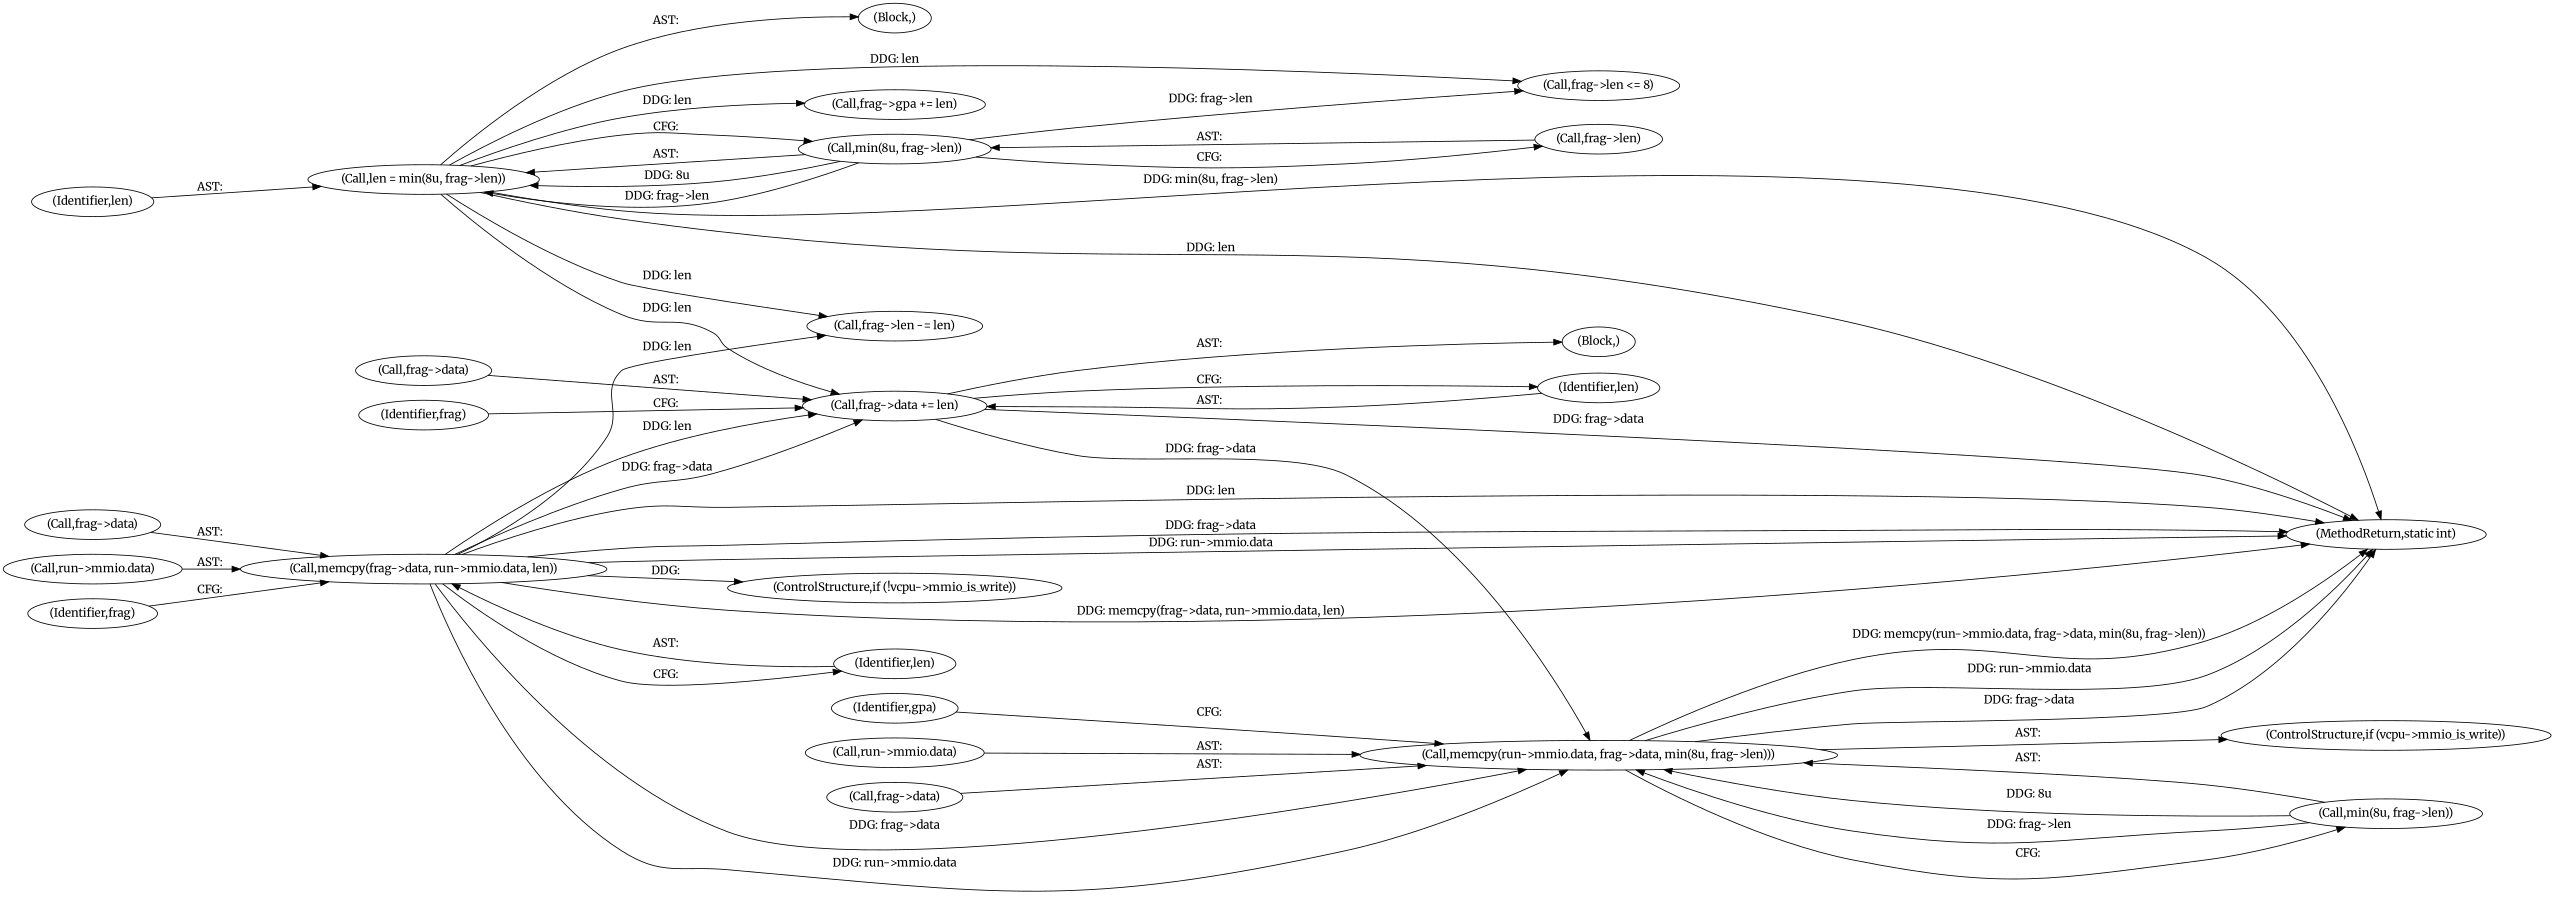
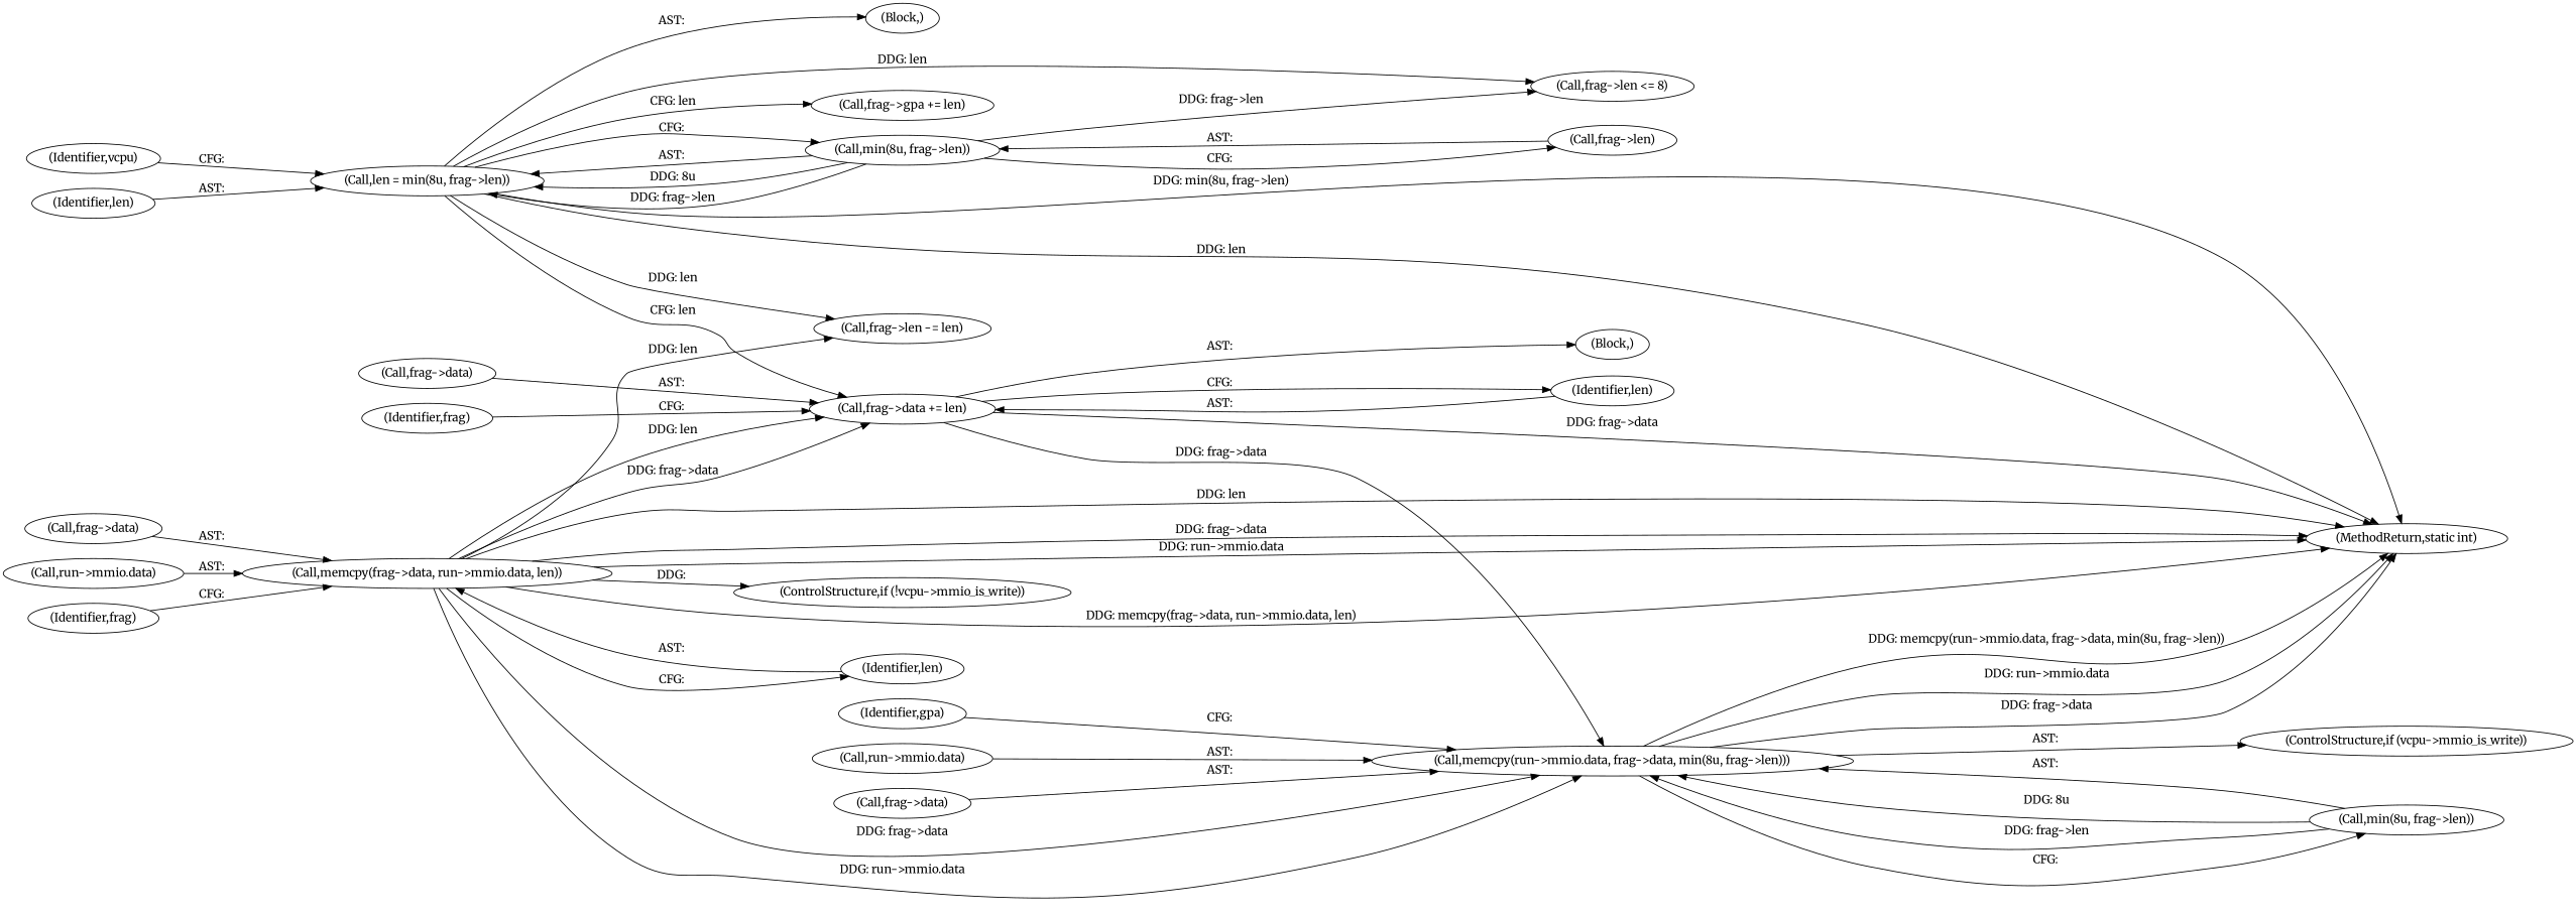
  digraph {
    fontname=Merriweather
    rankdir=LR
    node [fontname=Merriweather]
    edge [fontname=Merriweather]
    n1 [label="(Call,frag->data += len)"]
    n2 [label="(Call,memcpy(run->mmio.data, frag->data, min(8u, frag->len)))"]
    n3 [label="(MethodReturn,static int)"]
    n4 [label="(Block,)"]
    n5 [label="(Identifier,len)"]
    n6 [label="(ControlStructure,if (vcpu->mmio_is_write))"]
    n7 [label="(Call,min(8u, frag->len))"]
    n8 [label="(Call,memcpy(frag->data, run->mmio.data, len))"]
    n9 [label="(ControlStructure,if (!vcpu->mmio_is_write))"]
    n10 [label="(Identifier,len)"]
    n11 [label="(Call,frag->len -= len)"]
    n12 [label="(Call,frag->gpa += len)"]
    n13 [label="(Call,len = min(8u, frag->len))"]
    n14 [label="(Call,min(8u, frag->len))"]
    n15 [label="(Block,)"]
    n16 [label="(Call,frag->len <= 8)"]
    n17 [label="(Call,frag->len)"]
    n18 [label="(Call,frag->data)"]
    n19 [label="(Call,run->mmio.data)"]
    n20 [label="(Identifier,gpa)"]
    n21 [label="(Identifier,frag)"]
    n22 [label="(Call,run->mmio.data)"]
    n23 [label="(Call,frag->data)"]
    n24 [label="(Identifier,len)"]
+   n25 [label="(Identifier,vcpu)"]
    n26 [label="(Call,frag->data)"]
    n27 [label="(Identifier,frag)"]
    n1 -> n2 [label="DDG: frag->data"]
    n1 -> n3 [label="DDG: frag->data"]
    n1 -> n4 [label="AST: "]
    n1 -> n5 [label="CFG: "]
    n2 -> n3 [label="DDG: memcpy(run->mmio.data, frag->data, min(8u, frag->len))"]
    n2 -> n3 [label="DDG: run->mmio.data"]
    n2 -> n3 [label="DDG: frag->data"]
    n2 -> n6 [label="AST: "]
    n2 -> n7 [label="CFG: "]
    n5 -> n1 [label="AST: "]
    n7 -> n2 [label="AST: "]
    n7 -> n2 [label="DDG: 8u"]
    n7 -> n2 [label="DDG: frag->len"]
    n8 -> n1 [label="DDG: len"]
    n8 -> n1 [label="DDG: frag->data"]
    n8 -> n2 [label="DDG: run->mmio.data"]
    n8 -> n2 [label="DDG: frag->data"]
    n8 -> n3 [label="DDG: run->mmio.data"]
    n8 -> n3 [label="DDG: memcpy(frag->data, run->mmio.data, len)"]
    n8 -> n3 [label="DDG: len"]
    n8 -> n3 [label="DDG: frag->data"]
    n8 -> n9 [label="DDG: "]
    n8 -> n10 [label="CFG: "]
    n8 -> n11 [label="DDG: len"]
    n10 -> n8 [label="AST: "]
-   n13 -> n1 [label="DDG: len"]
+   n13 -> n1 [label="CFG: len"]
    n13 -> n3 [label="DDG: min(8u, frag->len)"]
    n13 -> n3 [label="DDG: len"]
    n13 -> n11 [label="DDG: len"]
-   n13 -> n12 [label="DDG: len"]
+   n13 -> n12 [label="CFG: len"]
    n13 -> n14 [label="CFG: "]
    n13 -> n15 [label="AST: "]
    n13 -> n16 [label="DDG: len"]
    n14 -> n13 [label="AST: "]
    n14 -> n13 [label="DDG: 8u"]
    n14 -> n13 [label="DDG: frag->len"]
    n14 -> n16 [label="DDG: frag->len"]
    n14 -> n17 [label="CFG: "]
    n17 -> n14 [label="AST: "]
    n18 -> n8 [label="AST: "]
    n19 -> n8 [label="AST: "]
    n20 -> n2 [label="CFG: "]
    n21 -> n1 [label="CFG: "]
    n22 -> n2 [label="AST: "]
    n23 -> n2 [label="AST: "]
    n24 -> n13 [label="AST: "]
+   n25 -> n13 [label="CFG: "]
    n26 -> n1 [label="AST: "]
    n27 -> n8 [label="CFG: "]
  }
